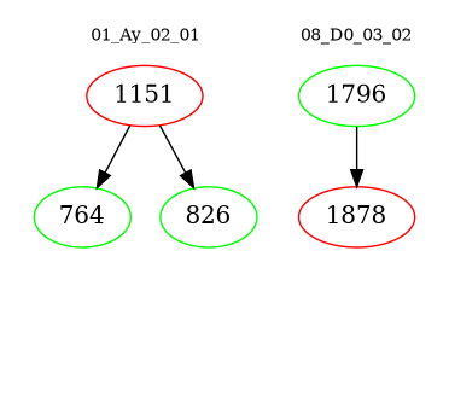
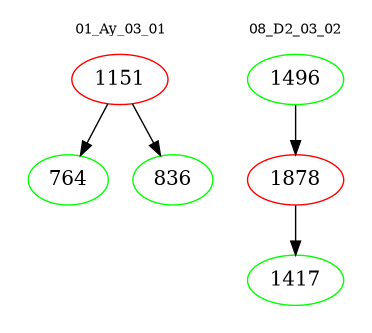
  digraph {
    node [color=green]
    edge [color=black]
    n1 [color=red label=1151]
    n2 [label=764]
-   n3 [label=826]
+   n3 [label=836]
    n4 [color=red label=1878]
-   n6 [label=1796]
+   n5 [label=1417]
+   n6 [label=1496]
    subgraph cluster_1 {
      color=white
      fontsize=10
-     label="01_Ay_02_01"
+     label="01_Ay_03_01"
      n1
      n2
      n3
    }
    subgraph cluster_2 {
      color=white
      fontsize=10
-     label="08_D0_03_02"
+     label="08_D2_03_02"
      n4
+     n5
      n6
    }
    n1 -> n2
    n1 -> n3
+   n4 -> n5
    n6 -> n4
  }
